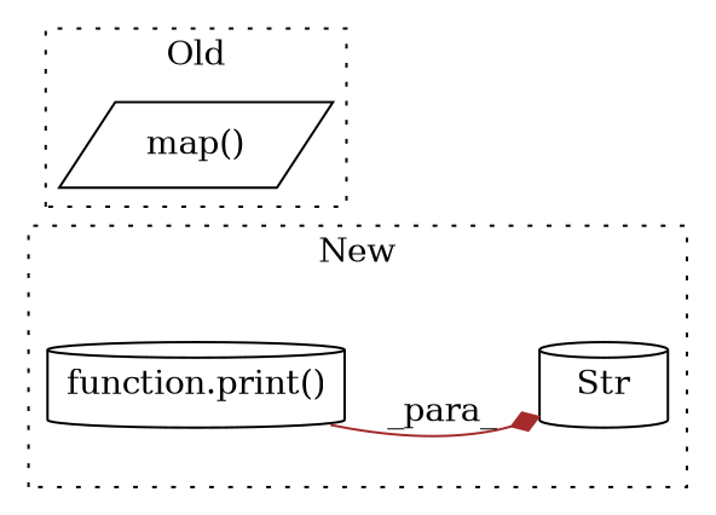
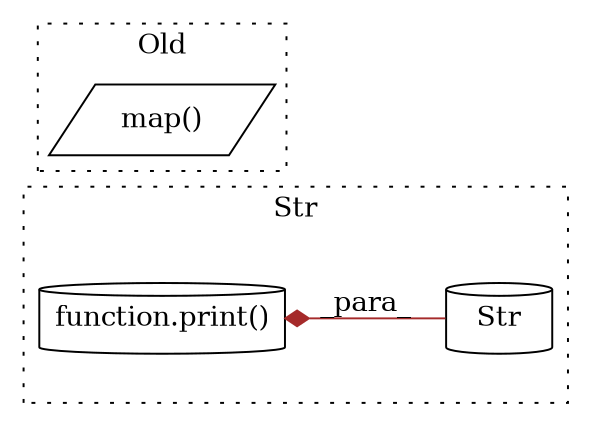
  digraph {
    rankdir=LR
    node [a=75 shape=cylinder]
    n1 [l="6,1" label="function.print()" s="6334,6356"]
    n2 [a=66 l=16 label=Str s=6340]
    n3 [l="23,1" label="map()" s="10095,10130" shape=parallelogram]
    subgraph cluster_1 {
-     label=New
+     label=Str
      style=dotted
      n1
      n2
    }
    subgraph cluster_2 {
      label=Old
      style=dotted
      n3
    }
-   n1 -> n2 [label=_para_ color=brown arrowhead=diamond]
+   n2 -> n1 [label=_para_ color=brown arrowhead=diamond]
  }
